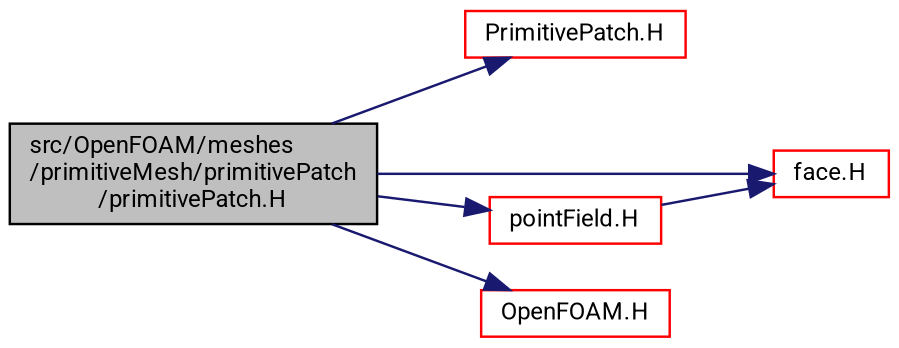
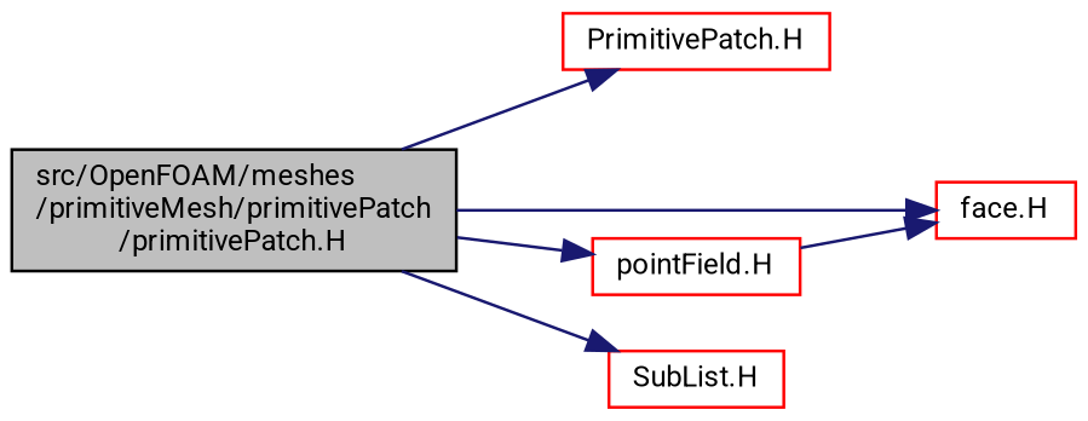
  digraph {
    fontname=Roboto
    rankdir=LR
    node [color=red fontname=Roboto fontsize=10 shape=record]
    edge [color=midnightblue fontname=Roboto fontsize=10 labelfontname=Helvetica labelfontsize=10 style=solid]
    n1 [color=black fillcolor=grey75 fontcolor=black height=0.2 label="src/OpenFOAM/meshes\l/primitiveMesh/primitivePatch\l/primitivePatch.H" style=filled width=0.4]
    n2 [height=0.2 label="PrimitivePatch.H" width=0.4]
    n3 [height=0.2 label="face.H" width=0.4]
    n4 [height=0.2 label="pointField.H" width=0.4]
-   n5 [height=0.2 label="OpenFOAM.H" width=0.4]
+   n5 [height=0.2 label="SubList.H" width=0.4]
    n1 -> n2
    n1 -> n3
    n1 -> n4
    n1 -> n5
    n4 -> n3
  }
